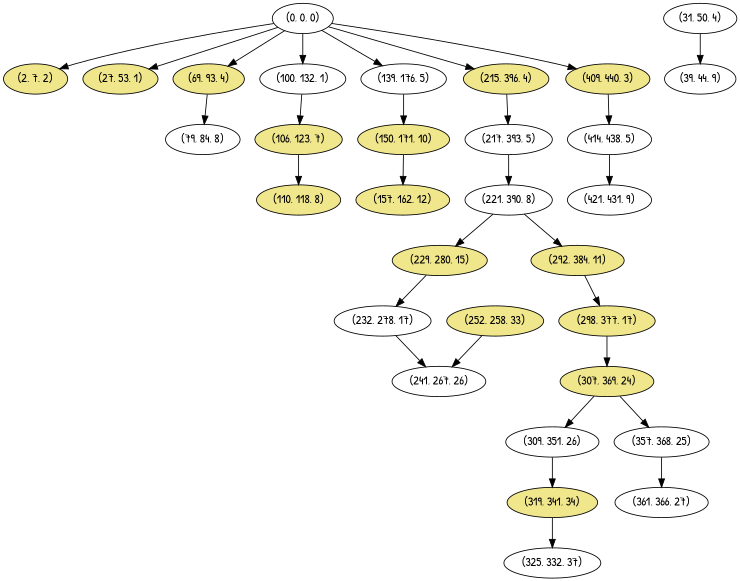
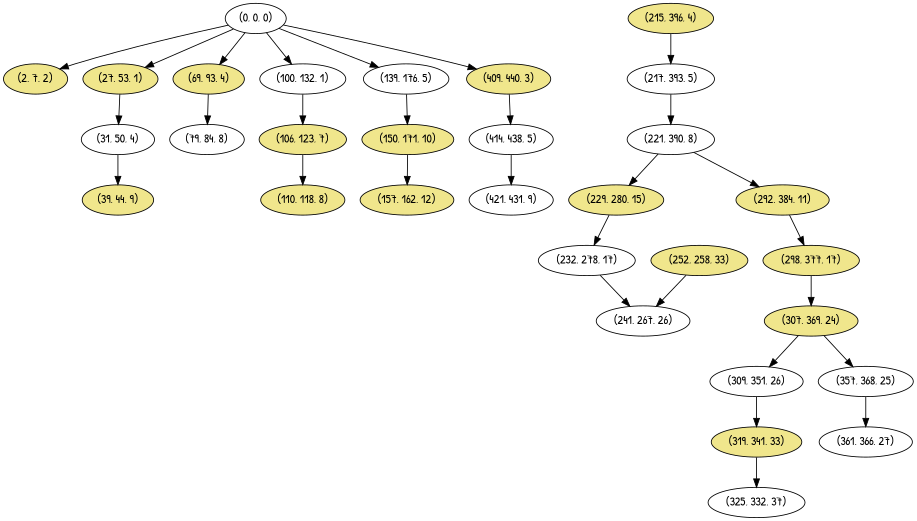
  digraph {
    fontname="Patrick Hand"
    node [fillcolor=white fontname="Patrick Hand" style=filled]
    edge [fontname="Patrick Hand"]
    "(2, 7, 2)" [fillcolor=khaki]
    "(0, 0, 0)"
    "(27, 53, 1)" [fillcolor=khaki]
    "(69, 93, 4)" [fillcolor=khaki]
    "(100, 132, 1)"
    "(139, 176, 5)"
    "(215, 396, 4)" [fillcolor=khaki]
    "(409, 440, 3)" [fillcolor=khaki]
    "(31, 50, 4)"
    "(79, 84, 8)"
    "(106, 123, 7)" [fillcolor=khaki]
    "(150, 171, 10)" [fillcolor=khaki]
    "(217, 393, 5)"
    "(414, 438, 5)"
-   "(39, 44, 9)"
+   "(39, 44, 9)" [fillcolor=khaki]
    "(110, 118, 8)" [fillcolor=khaki]
    "(157, 162, 12)" [fillcolor=khaki]
    "(221, 390, 8)"
    "(229, 280, 15)" [fillcolor=khaki]
    "(292, 384, 11)" [fillcolor=khaki]
    "(232, 278, 17)"
    "(298, 377, 17)" [fillcolor=khaki]
    "(241, 267, 26)"
    "(252, 258, 33)" [fillcolor=khaki]
    "(307, 369, 24)" [fillcolor=khaki]
    "(309, 351, 26)"
    "(357, 368, 25)"
-   "(319, 341, 34)" [fillcolor=khaki]
+   "(319, 341, 34)" [fillcolor=khaki label="(319, 341, 33)"]
    "(361, 366, 27)"
    "(325, 332, 37)"
    "(421, 431, 9)"
    "(0, 0, 0)" -> "(2, 7, 2)"
    "(0, 0, 0)" -> "(27, 53, 1)"
    "(0, 0, 0)" -> "(69, 93, 4)"
    "(0, 0, 0)" -> "(100, 132, 1)"
    "(0, 0, 0)" -> "(139, 176, 5)"
-   "(0, 0, 0)" -> "(215, 396, 4)"
    "(0, 0, 0)" -> "(409, 440, 3)"
+   "(27, 53, 1)" -> "(31, 50, 4)"
    "(69, 93, 4)" -> "(79, 84, 8)"
    "(100, 132, 1)" -> "(106, 123, 7)"
    "(139, 176, 5)" -> "(150, 171, 10)"
    "(215, 396, 4)" -> "(217, 393, 5)"
    "(409, 440, 3)" -> "(414, 438, 5)"
    "(31, 50, 4)" -> "(39, 44, 9)"
    "(106, 123, 7)" -> "(110, 118, 8)"
    "(150, 171, 10)" -> "(157, 162, 12)"
    "(217, 393, 5)" -> "(221, 390, 8)"
    "(414, 438, 5)" -> "(421, 431, 9)"
    "(221, 390, 8)" -> "(229, 280, 15)"
    "(221, 390, 8)" -> "(292, 384, 11)"
    "(229, 280, 15)" -> "(232, 278, 17)"
    "(292, 384, 11)" -> "(298, 377, 17)"
    "(232, 278, 17)" -> "(241, 267, 26)"
    "(298, 377, 17)" -> "(307, 369, 24)"
    "(252, 258, 33)" -> "(241, 267, 26)"
    "(307, 369, 24)" -> "(309, 351, 26)"
    "(307, 369, 24)" -> "(357, 368, 25)"
    "(309, 351, 26)" -> "(319, 341, 34)"
    "(357, 368, 25)" -> "(361, 366, 27)"
    "(319, 341, 34)" -> "(325, 332, 37)"
  }
